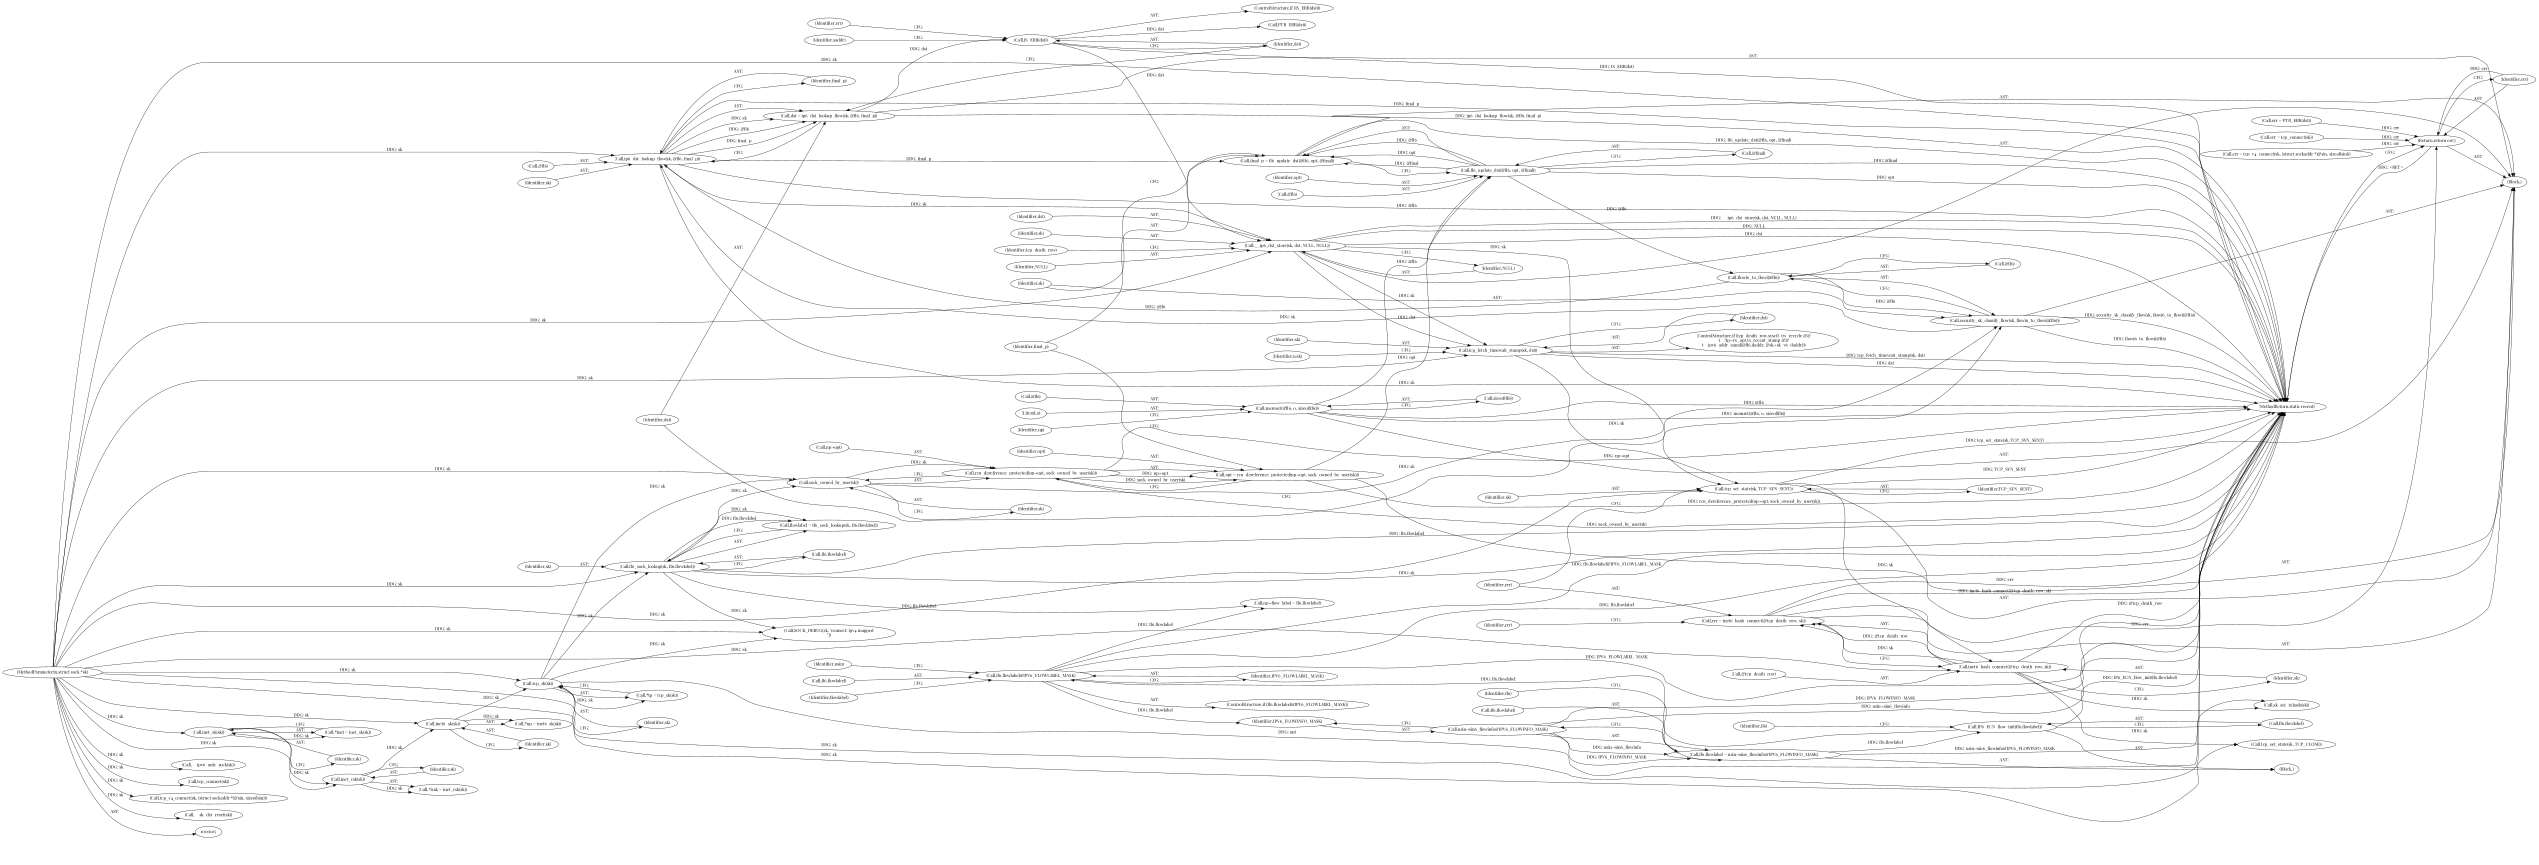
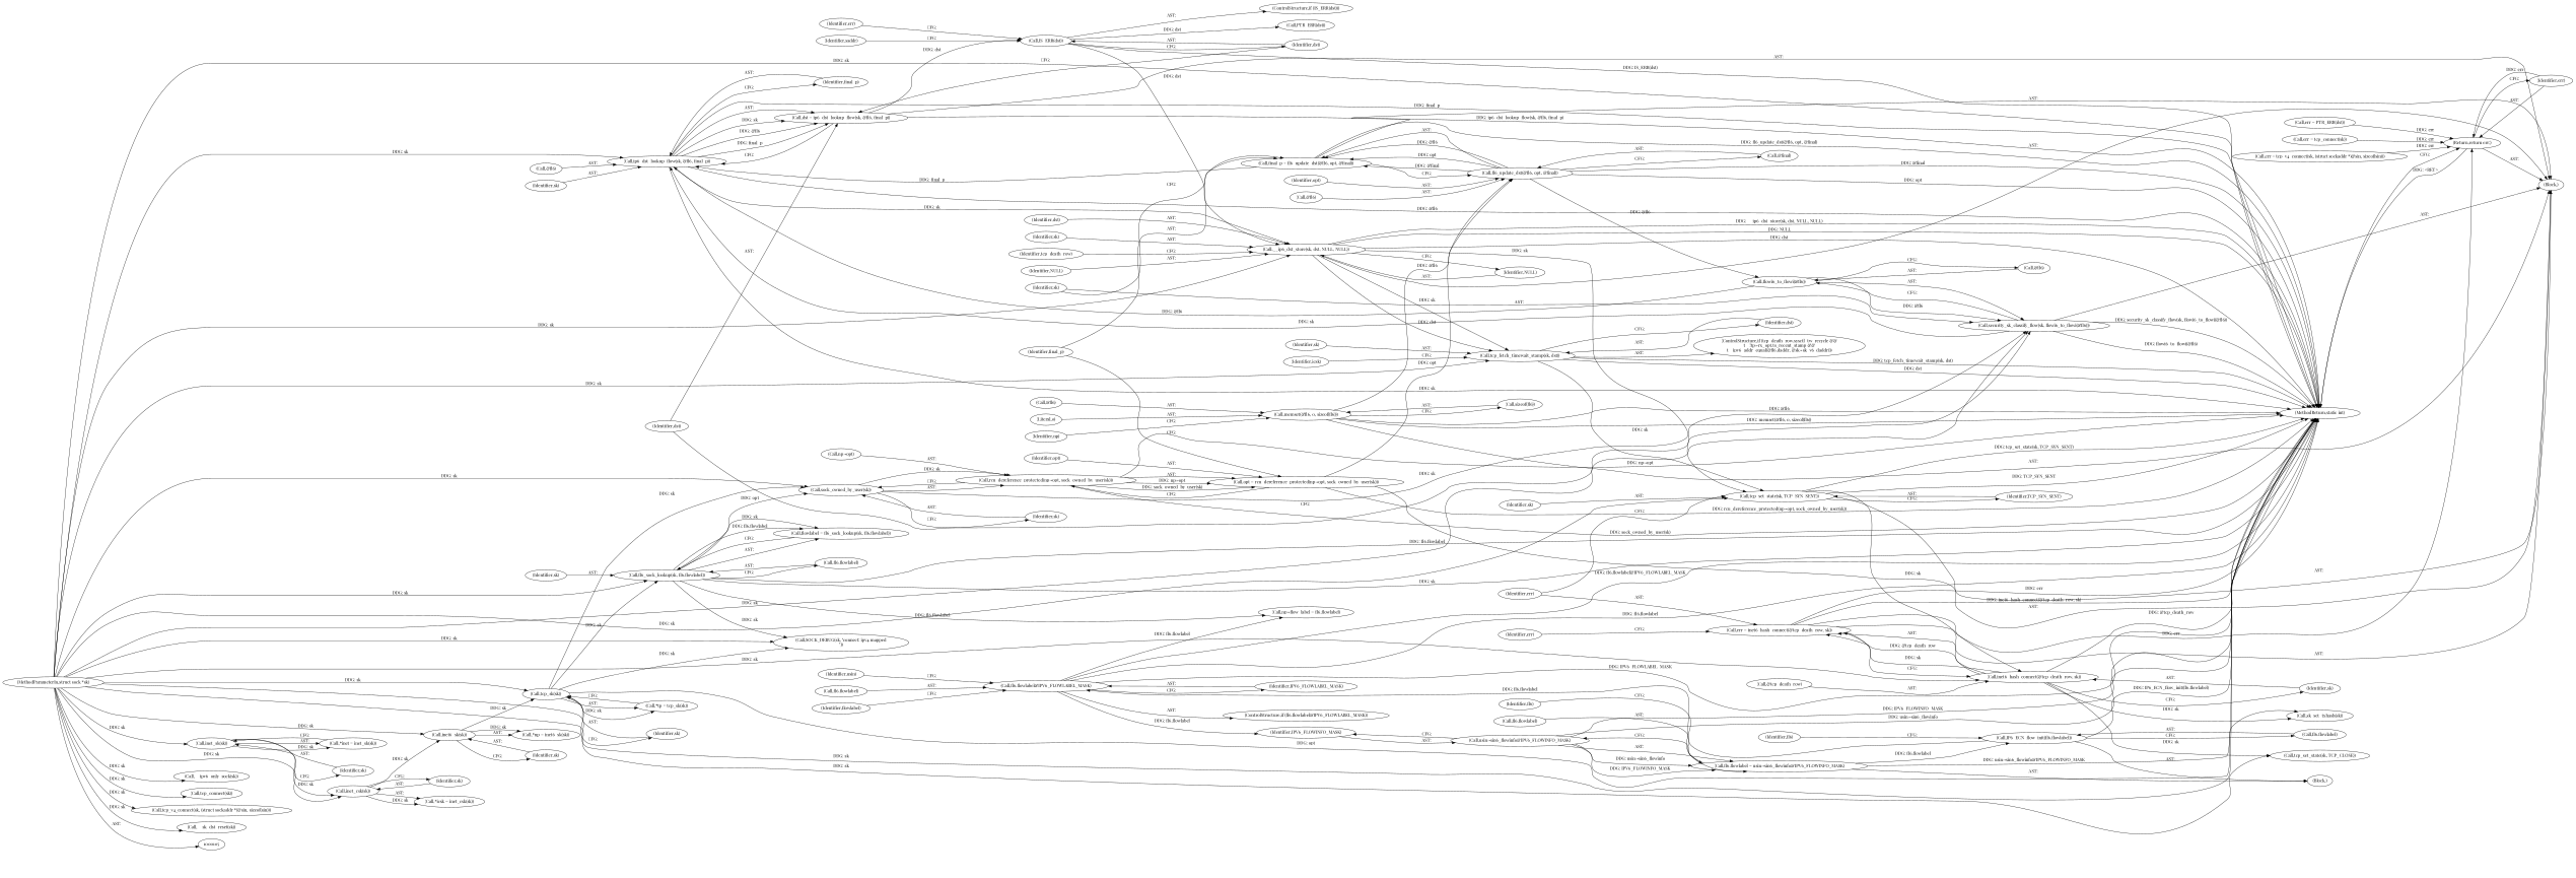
  digraph {
    fontname="Playfair Display"
    rankdir=LR
    node [fontname="Playfair Display"]
    edge [fontname="Playfair Display"]
    n1 [label="(Call,err = inet6_hash_connect(&tcp_death_row, sk))"]
    n2 [label="(Call,inet6_hash_connect(&tcp_death_row, sk))"]
    n3 [label="(Return,return err;)"]
-   n4 [label="(MethodReturn,static recent)"]
+   n4 [label="(MethodReturn,static int)"]
    n5 [label="(Block,)"]
    n6 [label="(Call,sk_set_txhash(sk))"]
    n7 [label="(Call,tcp_set_state(sk, TCP_CLOSE))"]
    n8 [label="(Identifier,sk)"]
    n9 [label="(Identifier,err)"]
    n10 [label="(Call,tcp_set_state(sk, TCP_SYN_SENT))"]
    n11 [label="(Identifier,TCP_SYN_SENT)"]
    n12 [label="(Call,__ip6_dst_store(sk, dst, NULL, NULL))"]
    n13 [label="(Call,tcp_fetch_timewait_stamp(sk, dst))"]
    n14 [label="(Identifier,NULL)"]
    n15 [label="(ControlStructure,if (tcp_death_row.sysctl_tw_recycle &&\n\t    !tp->rx_opt.ts_recent_stamp &&\n\t    ipv6_addr_equal(&fl6.daddr, &sk->sk_v6_daddr)))"]
    n16 [label="(Identifier,dst)"]
    n17 [label="(Call,ip6_dst_lookup_flow(sk, &fl6, final_p))"]
    n18 [label="(Call,dst = ip6_dst_lookup_flow(sk, &fl6, final_p))"]
    n19 [label="(Identifier,final_p)"]
    n20 [label="(Call,IS_ERR(dst))"]
    n21 [label="(Call,security_sk_classify_flow(sk, flowi6_to_flowi(&fl6)))"]
    n22 [label="(Call,flowi6_to_flowi(&fl6))"]
    n23 [label="(Call,&fl6)"]
    n24 [label="(Call,sock_owned_by_user(sk))"]
    n25 [label="(Call,rcu_dereference_protected(np->opt, sock_owned_by_user(sk)))"]
    n26 [label="(Identifier,sk)"]
    n27 [label="(Call,opt = rcu_dereference_protected(np->opt, sock_owned_by_user(sk)))"]
    n28 [label="(Call,tcp_sk(sk))"]
    n29 [label="(Call,fl6_sock_lookup(sk, fl6.flowlabel))"]
    n30 [label="(Call,SOCK_DEBUG(sk, \"connect: ipv4 mapped\n\"))"]
    n31 [label="(Identifier,sk)"]
    n32 [label="(Call,*tp = tcp_sk(sk))"]
    n33 [label="(Call,flowlabel = fl6_sock_lookup(sk, fl6.flowlabel))"]
    n34 [label="(Call,np->flow_label = fl6.flowlabel)"]
    n35 [label="(Call,fl6.flowlabel)"]
    n36 [label="(Call,inet6_sk(sk))"]
    n37 [label="(Identifier,sk)"]
    n38 [label="(Call,*np = inet6_sk(sk))"]
    n39 [label="(Call,inet_csk(sk))"]
    n40 [label="(Call,*icsk = inet_csk(sk))"]
    n41 [label="(Identifier,sk)"]
    n42 [label="(Call,inet_sk(sk))"]
    n43 [label="(Identifier,sk)"]
    n44 [label="(Call,*inet = inet_sk(sk))"]
    n45 [label="(MethodParameterIn,struct sock *sk)"]
    n46 [label="(Call,__ipv6_only_sock(sk))"]
    n47 [label="(Call,tcp_connect(sk))"]
    n48 [label="(Call,tcp_v4_connect(sk, (struct sockaddr *)&sin, sizeof(sin)))"]
    n49 [label="(Call,__sk_dst_reset(sk))"]
    1000105
    n51 [label="(Call,fl6.flowlabel&IPV6_FLOWLABEL_MASK)"]
    n52 [label="(ControlStructure,if (fl6.flowlabel&IPV6_FLOWLABEL_MASK))"]
    n53 [label="(Identifier,IPV6_FLOWLABEL_MASK)"]
    n54 [label="(Identifier,IPV6_FLOWINFO_MASK)"]
    n55 [label="(Call,IP6_ECN_flow_init(fl6.flowlabel))"]
    n56 [label="(Block,)"]
    n57 [label="(Call,fl6.flowlabel)"]
    n58 [label="(Call,fl6.flowlabel = usin->sin6_flowinfo&IPV6_FLOWINFO_MASK)"]
    n59 [label="(Call,usin->sin6_flowinfo&IPV6_FLOWINFO_MASK)"]
    n60 [label="(Call,fl6_update_dst(&fl6, opt, &final))"]
    n61 [label="(Call,final_p = fl6_update_dst(&fl6, opt, &final))"]
    n62 [label="(Call,&final)"]
    n63 [label="(Call,memset(&fl6, 0, sizeof(fl6)))"]
    n64 [label="(Call,sizeof(fl6))"]
    n65 [label="(ControlStructure,if (IS_ERR(dst)))"]
    n66 [label="(Call,PTR_ERR(dst))"]
    n67 [label="(Identifier,dst)"]
    n68 [label="(Identifier,fl6)"]
    n69 [label="(Identifier,tcp_death_row)"]
    n70 [label="(Call,&fl6)"]
    n71 [label="(Call,err = PTR_ERR(dst))"]
    n72 [label="(Identifier,dst)"]
    n73 [label="(Identifier,NULL)"]
    n74 [label="(Identifier,fl6)"]
    n75 [label="(Identifier,err)"]
    n76 [label="(Call,err = tcp_connect(sk))"]
    n77 [label="(Identifier,np)"]
    n78 [label="(Call,np->opt)"]
    n79 [label="(Identifier,dst)"]
    n80 [label="(Call,&fl6)"]
    n81 [label="(Call,&tcp_death_row)"]
    n82 [label="(Identifier,sk)"]
    n83 [label="(Identifier,opt)"]
    n84 [label="(Identifier,opt)"]
    n85 [label="(Call,&fl6)"]
    n86 [label="(Identifier,saddr)"]
    n87 [label="(Identifier,sk)"]
    n88 [label="(Identifier,err)"]
    n89 [label="(Identifier,usin)"]
    n90 [label="(Identifier,sk)"]
    n91 [label="(Call,fl6.flowlabel)"]
    n92 [label="(Identifier,sk)"]
    n93 [label="(Call,fl6.flowlabel)"]
    n94 [label="(Identifier,final_p)"]
    n95 [label="(Identifier,sk)"]
    n96 [label="(Identifier,flowlabel)"]
    n97 [label="(Call,err = tcp_v4_connect(sk, (struct sockaddr *)&sin, sizeof(sin)))"]
    n98 [label="(Literal,0)"]
    n99 [label="(Identifier,icsk)"]
    n100 [label="(Identifier,err)"]
    n101 [label="(Identifier,sk)"]
    n1 -> n2 [label="CFG: "]
    n1 -> n3 [label="DDG: err"]
    n1 -> n4 [label="DDG: err"]
    n1 -> n4 [label="DDG: inet6_hash_connect(&tcp_death_row, sk)"]
    n1 -> n5 [label="AST: "]
    n2 -> n1 [label="AST: "]
    n2 -> n1 [label="DDG: &tcp_death_row"]
    n2 -> n1 [label="DDG: sk"]
    n2 -> n4 [label="DDG: &tcp_death_row"]
    n2 -> n6 [label="DDG: sk"]
    n2 -> n7 [label="DDG: sk"]
    n2 -> n8 [label="CFG: "]
    n3 -> n4 [label="DDG: <RET>"]
    n3 -> n5 [label="AST: "]
    n3 -> n9 [label="CFG: "]
    n4 -> n3 [label="CFG: "]
    n8 -> n2 [label="AST: "]
    n9 -> n3 [label="AST: "]
    n9 -> n3 [label="DDG: err"]
    n10 -> n2 [label="DDG: sk"]
    n10 -> n4 [label="DDG: tcp_set_state(sk, TCP_SYN_SENT)"]
    n10 -> n4 [label="DDG: TCP_SYN_SENT"]
    n10 -> n5 [label="AST: "]
    n10 -> n11 [label="CFG: "]
    n11 -> n10 [label="AST: "]
    n12 -> n4 [label="DDG: NULL"]
    n12 -> n4 [label="DDG: dst"]
    n12 -> n4 [label="DDG: __ip6_dst_store(sk, dst, NULL, NULL)"]
    n12 -> n5 [label="AST: "]
    n12 -> n10 [label="DDG: sk"]
    n12 -> n13 [label="DDG: sk"]
    n12 -> n13 [label="DDG: dst"]
    n12 -> n14 [label="CFG: "]
    n13 -> n4 [label="DDG: tcp_fetch_timewait_stamp(sk, dst)"]
    n13 -> n4 [label="DDG: dst"]
    n13 -> n10 [label="DDG: sk"]
    n13 -> n15 [label="AST: "]
    n13 -> n16 [label="CFG: "]
    n14 -> n12 [label="AST: "]
    n16 -> n13 [label="AST: "]
    n17 -> n4 [label="DDG: sk"]
    n17 -> n4 [label="DDG: final_p"]
    n17 -> n4 [label="DDG: &fl6"]
    n17 -> n12 [label="DDG: sk"]
    n17 -> n18 [label="AST: "]
    n17 -> n18 [label="DDG: sk"]
    n17 -> n18 [label="DDG: &fl6"]
    n17 -> n18 [label="DDG: final_p"]
    n17 -> n19 [label="CFG: "]
    n18 -> n4 [label="DDG: ip6_dst_lookup_flow(sk, &fl6, final_p)"]
    n18 -> n5 [label="AST: "]
    n18 -> n17 [label="CFG: "]
    n18 -> n20 [label="DDG: dst"]
    n19 -> n17 [label="AST: "]
    n20 -> n4 [label="DDG: IS_ERR(dst)"]
    n20 -> n12 [label="DDG: dst"]
    n20 -> n65 [label="AST: "]
    n20 -> n66 [label="DDG: dst"]
    n20 -> n67 [label="CFG: "]
    n21 -> n4 [label="DDG: flowi6_to_flowi(&fl6)"]
    n21 -> n4 [label="DDG: security_sk_classify_flow(sk, flowi6_to_flowi(&fl6))"]
    n21 -> n5 [label="AST: "]
    n21 -> n17 [label="DDG: sk"]
    n21 -> n22 [label="CFG: "]
    n22 -> n17 [label="DDG: &fl6"]
    n22 -> n21 [label="AST: "]
    n22 -> n21 [label="DDG: &fl6"]
    n22 -> n23 [label="CFG: "]
    n23 -> n22 [label="AST: "]
    n24 -> n21 [label="DDG: sk"]
    n24 -> n25 [label="AST: "]
    n24 -> n25 [label="DDG: sk"]
    n24 -> n26 [label="CFG: "]
    n25 -> n4 [label="DDG: sock_owned_by_user(sk)"]
    n25 -> n4 [label="DDG: np->opt"]
    n25 -> n24 [label="CFG: "]
    n25 -> n27 [label="AST: "]
    n25 -> n27 [label="DDG: np->opt"]
    n25 -> n27 [label="DDG: sock_owned_by_user(sk)"]
    n26 -> n24 [label="AST: "]
    n27 -> n4 [label="DDG: rcu_dereference_protected(np->opt, sock_owned_by_user(sk))"]
    n27 -> n5 [label="AST: "]
    n27 -> n25 [label="CFG: "]
    n27 -> n60 [label="DDG: opt"]
    n28 -> n4 [label="DDG: opt"]
    n28 -> n24 [label="DDG: sk"]
    n28 -> n29 [label="DDG: sk"]
    n28 -> n30 [label="DDG: sk"]
    n28 -> n31 [label="CFG: "]
    n28 -> n32 [label="AST: "]
    n28 -> n32 [label="DDG: sk"]
    n29 -> n4 [label="DDG: fl6.flowlabel"]
    n29 -> n4 [label="DDG: sk"]
-   n29 -> n24 [label="DDG: sk"]
+   n29 -> n24 [label="DDG: opt"]
    n29 -> n30 [label="DDG: sk"]
    n29 -> n33 [label="AST: "]
    n29 -> n33 [label="DDG: sk"]
    n29 -> n33 [label="DDG: fl6.flowlabel"]
    n29 -> n34 [label="DDG: fl6.flowlabel"]
    n29 -> n35 [label="CFG: "]
    n31 -> n28 [label="AST: "]
    n32 -> n28 [label="CFG: "]
    n33 -> n29 [label="CFG: "]
    n35 -> n29 [label="AST: "]
    n36 -> n28 [label="DDG: sk"]
    n36 -> n37 [label="CFG: "]
    n36 -> n38 [label="AST: "]
    n36 -> n38 [label="DDG: sk"]
    n37 -> n36 [label="AST: "]
    n39 -> n36 [label="DDG: sk"]
    n39 -> n40 [label="AST: "]
    n39 -> n40 [label="DDG: sk"]
    n39 -> n41 [label="CFG: "]
    n41 -> n39 [label="AST: "]
    n42 -> n39 [label="DDG: sk"]
    n42 -> n43 [label="CFG: "]
    n42 -> n44 [label="AST: "]
    n42 -> n44 [label="DDG: sk"]
    n43 -> n42 [label="AST: "]
    n44 -> n42 [label="CFG: "]
    n45 -> n2 [label="DDG: sk"]
    n45 -> n4 [label="DDG: sk"]
    n45 -> n6 [label="DDG: sk"]
    n45 -> n7 [label="DDG: sk"]
    n45 -> n10 [label="DDG: sk"]
    n45 -> n12 [label="DDG: sk"]
    n45 -> n13 [label="DDG: sk"]
    n45 -> n17 [label="DDG: sk"]
+   n45 -> n21 [label="DDG: sk"]
    n45 -> n24 [label="DDG: sk"]
    n45 -> n28 [label="DDG: sk"]
    n45 -> n29 [label="DDG: sk"]
    n45 -> n30 [label="DDG: sk"]
    n45 -> n36 [label="DDG: sk"]
    n45 -> n39 [label="DDG: sk"]
    n45 -> n42 [label="DDG: sk"]
    n45 -> n46 [label="DDG: sk"]
    n45 -> n47 [label="DDG: sk"]
    n45 -> n48 [label="DDG: sk"]
    n45 -> n49 [label="DDG: sk"]
    n45 -> 1000105 [label="AST: "]
    n51 -> n4 [label="DDG: fl6.flowlabel&IPV6_FLOWLABEL_MASK"]
    n51 -> n4 [label="DDG: fl6.flowlabel"]
    n51 -> n4 [label="DDG: IPV6_FLOWLABEL_MASK"]
    n51 -> n34 [label="DDG: fl6.flowlabel"]
    n51 -> n52 [label="AST: "]
    n51 -> n53 [label="CFG: "]
    n51 -> n54 [label="DDG: fl6.flowlabel"]
    n53 -> n51 [label="AST: "]
    n54 -> n59 [label="AST: "]
    n55 -> n4 [label="DDG: IP6_ECN_flow_init(fl6.flowlabel)"]
    n55 -> n51 [label="DDG: fl6.flowlabel"]
    n55 -> n56 [label="AST: "]
    n55 -> n57 [label="CFG: "]
    n57 -> n55 [label="AST: "]
    n58 -> n4 [label="DDG: usin->sin6_flowinfo&IPV6_FLOWINFO_MASK"]
    n58 -> n55 [label="DDG: fl6.flowlabel"]
    n58 -> n56 [label="AST: "]
    n58 -> n59 [label="CFG: "]
    n59 -> n4 [label="DDG: IPV6_FLOWINFO_MASK"]
    n59 -> n4 [label="DDG: usin->sin6_flowinfo"]
    n59 -> n54 [label="CFG: "]
    n59 -> n58 [label="AST: "]
    n59 -> n58 [label="DDG: usin->sin6_flowinfo"]
    n59 -> n58 [label="DDG: IPV6_FLOWINFO_MASK"]
    n60 -> n4 [label="DDG: opt"]
    n60 -> n4 [label="DDG: &final"]
    n60 -> n22 [label="DDG: &fl6"]
    n60 -> n61 [label="AST: "]
    n60 -> n61 [label="DDG: &fl6"]
    n60 -> n61 [label="DDG: opt"]
    n60 -> n61 [label="DDG: &final"]
    n60 -> n62 [label="CFG: "]
    n61 -> n4 [label="DDG: fl6_update_dst(&fl6, opt, &final)"]
    n61 -> n5 [label="AST: "]
-   n17 -> n61 [label="DDG: final_p"]
+   n61 -> n17 [label="DDG: final_p"]
    n61 -> n60 [label="CFG: "]
    n62 -> n60 [label="AST: "]
    n63 -> n4 [label="DDG: &fl6"]
    n63 -> n4 [label="DDG: memset(&fl6, 0, sizeof(fl6))"]
    n63 -> n5 [label="AST: "]
    n63 -> n60 [label="DDG: &fl6"]
    n63 -> n64 [label="CFG: "]
    n64 -> n63 [label="AST: "]
    n67 -> n18 [label="CFG: "]
    n67 -> n20 [label="AST: "]
    n68 -> n58 [label="CFG: "]
    n69 -> n12 [label="CFG: "]
    n70 -> n17 [label="AST: "]
    n71 -> n3 [label="DDG: err"]
    n72 -> n18 [label="AST: "]
    n72 -> n21 [label="CFG: "]
    n73 -> n12 [label="AST: "]
    n74 -> n55 [label="CFG: "]
    n75 -> n1 [label="AST: "]
    n75 -> n10 [label="CFG: "]
    n76 -> n3 [label="DDG: err"]
    n77 -> n63 [label="CFG: "]
    n78 -> n25 [label="AST: "]
    n79 -> n12 [label="AST: "]
    n80 -> n63 [label="AST: "]
    n81 -> n2 [label="AST: "]
    n82 -> n12 [label="AST: "]
    n83 -> n27 [label="AST: "]
    n84 -> n60 [label="AST: "]
    n85 -> n60 [label="AST: "]
    n86 -> n20 [label="CFG: "]
    n87 -> n29 [label="AST: "]
    n88 -> n1 [label="CFG: "]
    n89 -> n51 [label="CFG: "]
    n90 -> n17 [label="AST: "]
    n91 -> n51 [label="AST: "]
    n92 -> n21 [label="AST: "]
    n92 -> n61 [label="CFG: "]
    n93 -> n58 [label="AST: "]
    n94 -> n27 [label="CFG: "]
    n94 -> n61 [label="AST: "]
    n95 -> n13 [label="AST: "]
    n96 -> n51 [label="CFG: "]
    n97 -> n3 [label="DDG: err"]
    n98 -> n63 [label="AST: "]
    n99 -> n13 [label="CFG: "]
    n100 -> n20 [label="CFG: "]
    n101 -> n10 [label="AST: "]
  }
